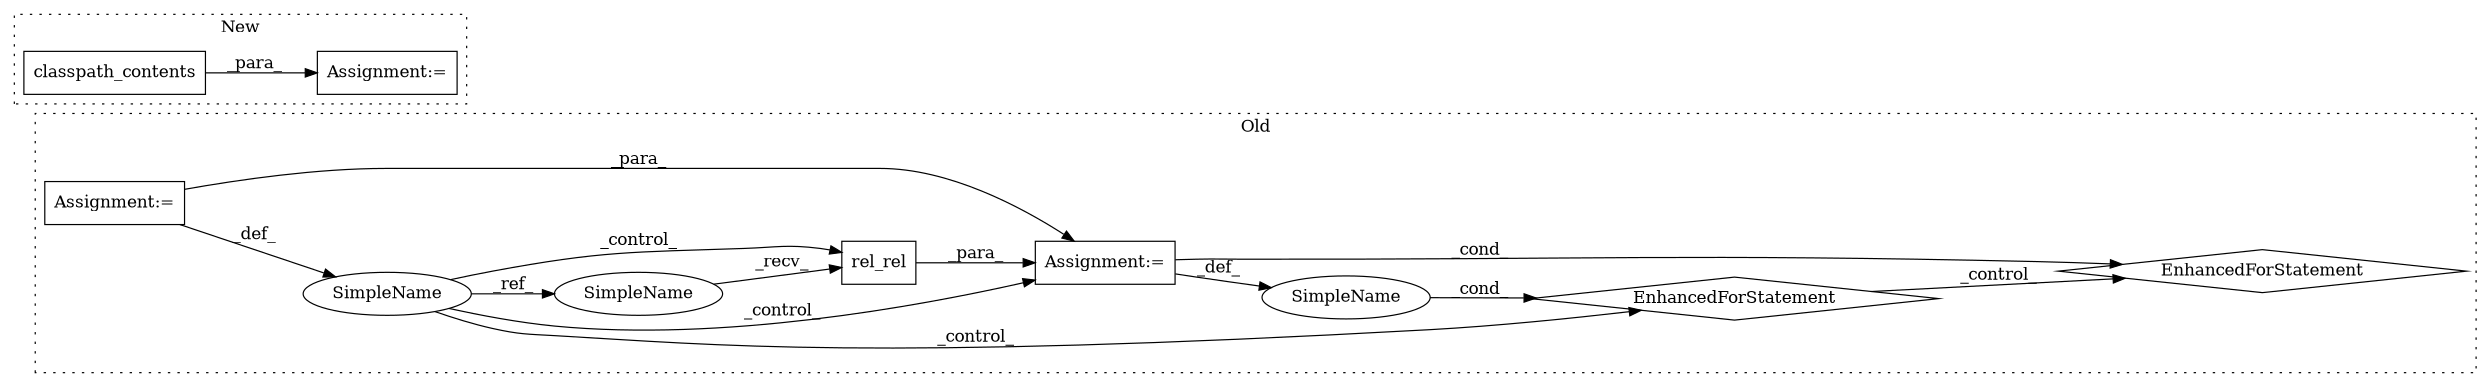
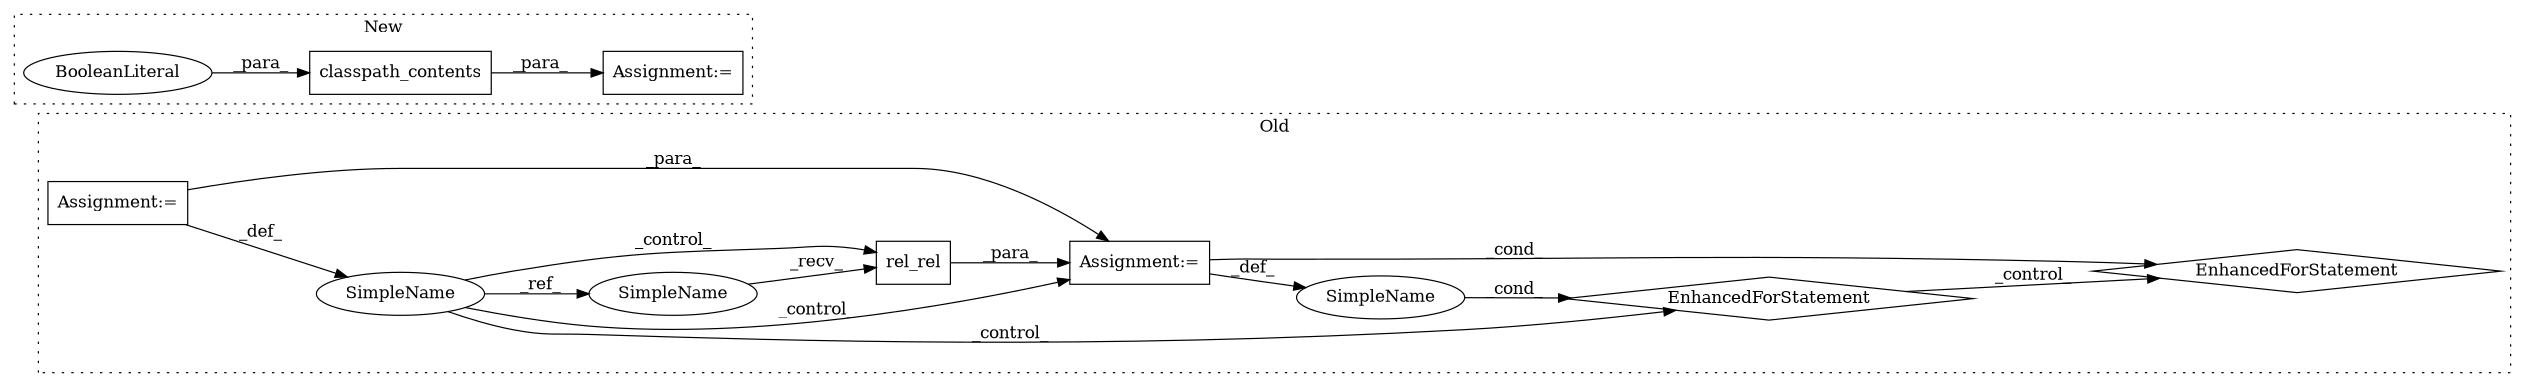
  digraph {
    rankdir=LR
    node [a=42 l="79,2" s="2893,3013" shape=box]
    n1 [a=70 l="61,2" label=EnhancedForStatement s="3025,3103" shape=diamond]
    n2 [a=32 l=11 label=rel_rel s=3002]
    n3 [a=70 label=EnhancedForStatement shape=diamond]
    n4 [l=7 label=SimpleName s=2976 shape=ellipse]
    n5 [l=15 label=SimpleName s=2840 shape=ellipse]
    n6 [a=7 l="65,2" label="Assignment:=" s="2771,2883"]
    n7 [a=7 label="Assignment:="]
    n8 [l=15 label=SimpleName s=2986 shape=ellipse]
    n9 [a=32 l="26,1" label=classpath_contents s="2797,2878"]
+   n10 [a=9 l=5 label=BooleanLiteral s=2873 shape=ellipse]
    n11 [a=7 l=1 label="Assignment:=" s=2782]
    subgraph cluster_1 {
      label=Old
      style=dotted
      n1
      n2
      n3
      n4
      n5
      n6
      n7
      n8
    }
    subgraph cluster_2 {
      label=New
      style=dotted
      n9
+     n10
      n11
    }
    n2 -> n7 [label=_para_]
    n3 -> n1 [label=_control_]
    n4 -> n3 [label=_cond_]
    n5 -> n2 [label=_control_]
    n5 -> n3 [label=_control_]
    n5 -> n7 [label=_control_]
    n5 -> n8 [label=_ref_]
    n6 -> n5 [label=_def_]
    n6 -> n7 [label=_para_]
    n7 -> n1 [label=_cond_]
    n7 -> n4 [label=_def_]
    n8 -> n2 [label=_recv_]
    n9 -> n11 [label=_para_]
+   n10 -> n9 [label=_para_]
  }
